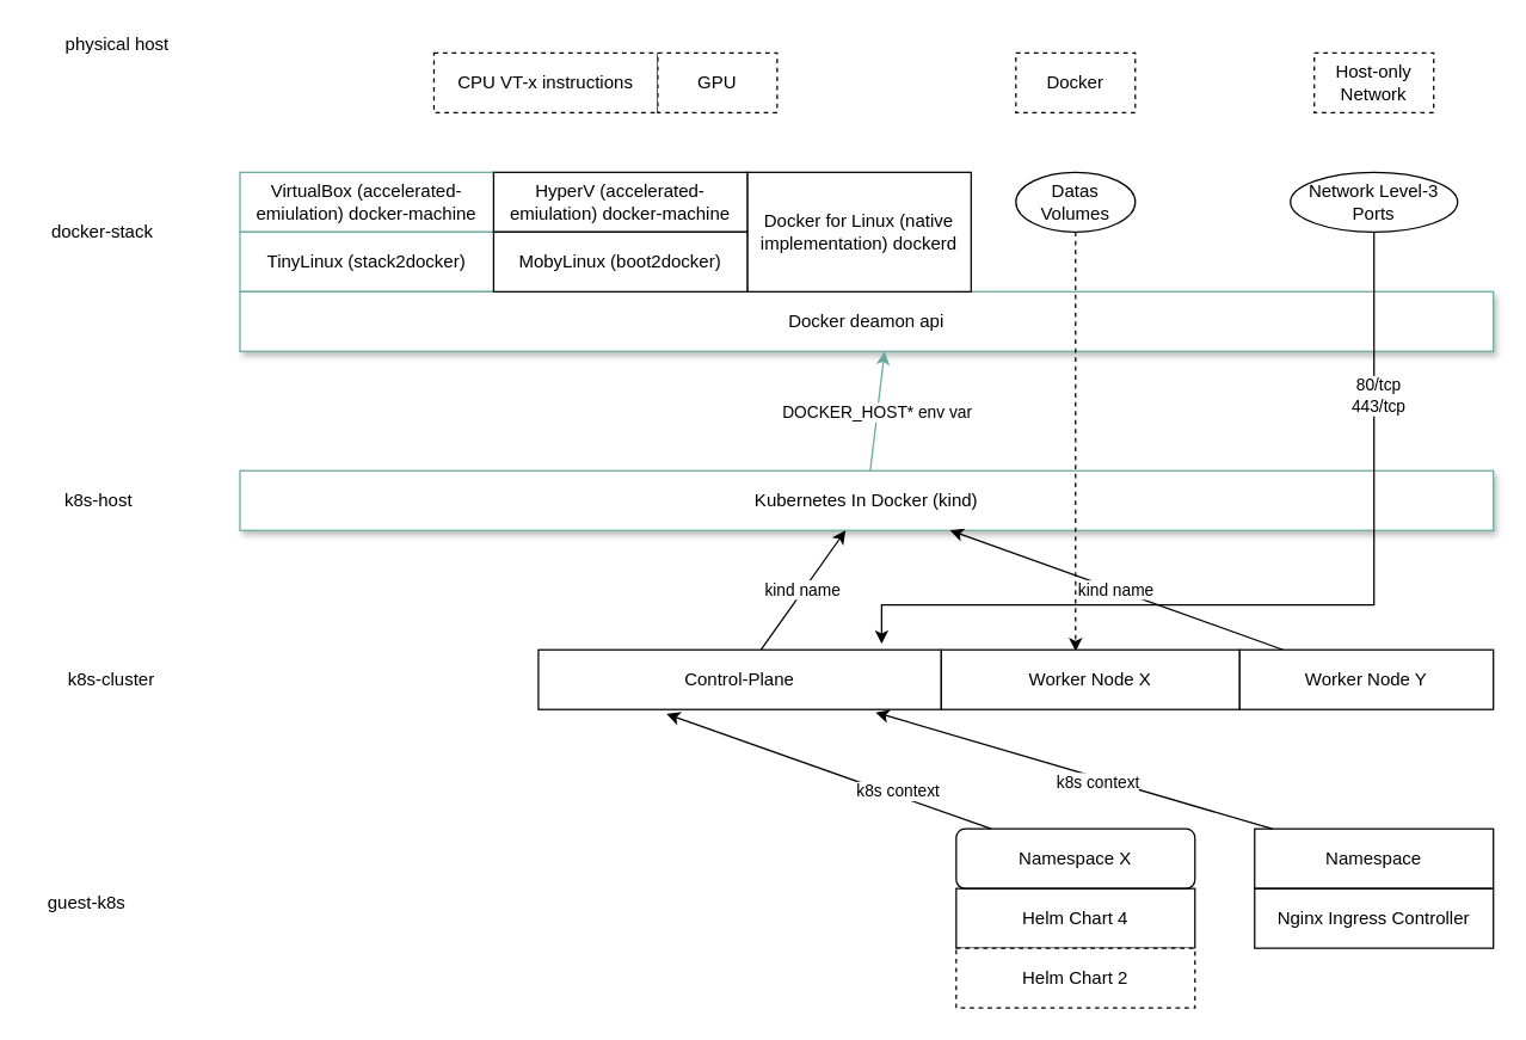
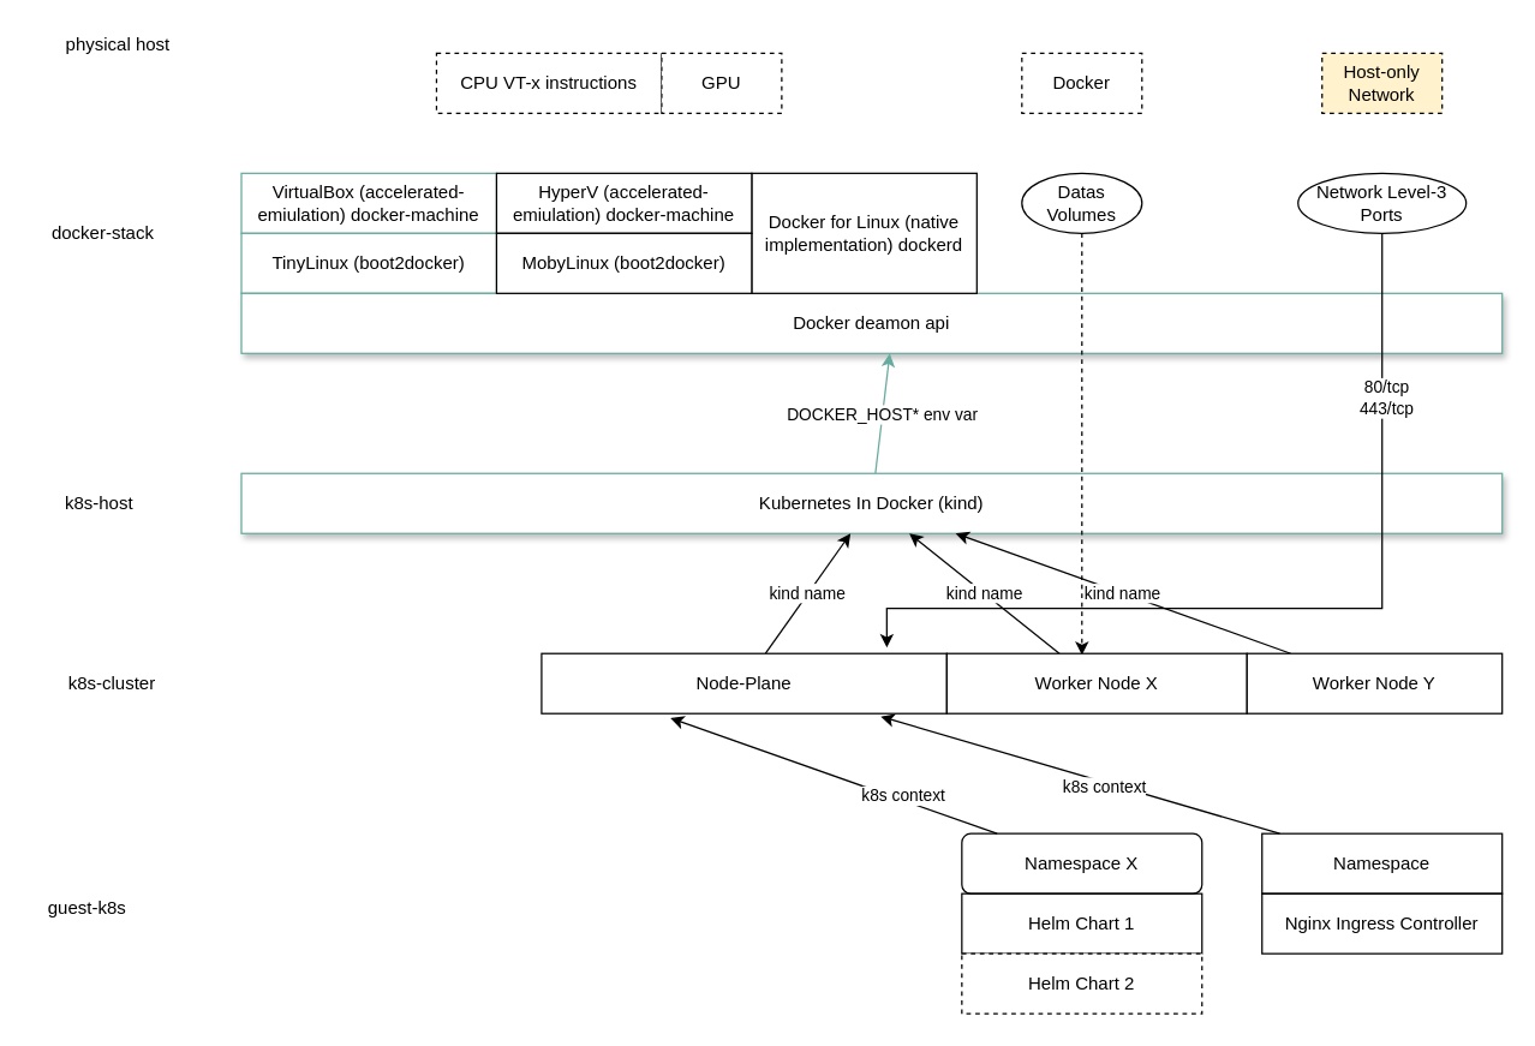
  <mxCell id="0" />
  <mxCell id="1" parent="0" />
  <mxCell id="2" value="VirtualBox (accelerated-emiulation) docker-machine" style="rounded=0;whiteSpace=wrap;html=1;strokeColor=#67AB9F;" parent="1" vertex="1"><mxGeometry x="160" y="115" width="170" height="40" as="geometry" /></mxCell>
- <mxCell id="3" value="TinyLinux (stack2docker)" style="rounded=0;whiteSpace=wrap;html=1;strokeColor=#67AB9F;" parent="1" vertex="1"><mxGeometry x="160" y="155" width="170" height="40" as="geometry" /></mxCell>
+ <mxCell id="3" value="TinyLinux (boot2docker)" style="rounded=0;whiteSpace=wrap;html=1;strokeColor=#67AB9F;" parent="1" vertex="1"><mxGeometry x="160" y="155" width="170" height="40" as="geometry" /></mxCell>
  <mxCell id="4" value="Docker deamon api" style="rounded=0;whiteSpace=wrap;html=1;shadow=1;strokeColor=#67AB9F;" parent="1" vertex="1"><mxGeometry x="160" y="195" width="840" height="40" as="geometry" /></mxCell>
  <mxCell id="5" value="CPU VT-x instructions" style="rounded=0;whiteSpace=wrap;html=1;dashed=1;" parent="1" vertex="1"><mxGeometry x="290" y="35" width="150" height="40" as="geometry" /></mxCell>
  <mxCell id="6" value="GPU" style="rounded=0;whiteSpace=wrap;html=1;dashed=1;" parent="1" vertex="1"><mxGeometry x="440" y="35" width="80" height="40" as="geometry" /></mxCell>
  <mxCell id="7" style="edgeStyle=none;rounded=0;orthogonalLoop=1;jettySize=auto;html=1;strokeColor=#67AB9F;" parent="1" source="9" edge="1"><mxGeometry relative="1" as="geometry"><mxPoint x="592" y="235" as="targetPoint" /></mxGeometry></mxCell>
  <mxCell id="8" value="DOCKER_HOST* env var" style="edgeLabel;html=1;align=center;verticalAlign=middle;resizable=0;points=[];" parent="7" vertex="1" connectable="0"><mxGeometry x="-0.017" y="1" relative="1" as="geometry"><mxPoint as="offset" /></mxGeometry></mxCell>
  <mxCell id="9" value="Kubernetes In Docker (kind)" style="rounded=0;whiteSpace=wrap;html=1;shadow=1;strokeColor=#67AB9F;" parent="1" vertex="1"><mxGeometry x="160" y="315" width="840" height="40" as="geometry" /></mxCell>
  <mxCell id="10" value="Nginx Ingress Controller" style="rounded=0;whiteSpace=wrap;html=1;" parent="1" vertex="1"><mxGeometry x="840" y="595" width="160" height="40" as="geometry" /></mxCell>
  <mxCell id="11" value="Datas Volumes" style="ellipse;whiteSpace=wrap;html=1;" parent="1" vertex="1"><mxGeometry x="680" y="115" width="80" height="40" as="geometry" /></mxCell>
  <mxCell id="12" style="edgeStyle=orthogonalEdgeStyle;rounded=0;orthogonalLoop=1;jettySize=auto;html=1;" parent="1" source="14" edge="1"><mxGeometry relative="1" as="geometry"><mxPoint x="590" y="431" as="targetPoint" /><Array as="points"><mxPoint x="920" y="405" /><mxPoint x="590" y="405" /></Array></mxGeometry></mxCell>
  <mxCell id="13" value="80/tcp&lt;br&gt;443/tcp" style="edgeLabel;html=1;align=center;verticalAlign=middle;resizable=0;points=[];" vertex="1" connectable="0" parent="12"><mxGeometry x="-0.64" y="2" relative="1" as="geometry"><mxPoint as="offset" /></mxGeometry></mxCell>
  <mxCell id="14" value="Network Level-3 Ports" style="ellipse;whiteSpace=wrap;html=1;" parent="1" vertex="1"><mxGeometry x="864" y="115" width="112" height="40" as="geometry" /></mxCell>
  <mxCell id="15" style="edgeStyle=none;rounded=0;orthogonalLoop=1;jettySize=auto;html=1;entryX=0.837;entryY=1.05;entryDx=0;entryDy=0;entryPerimeter=0;" parent="1" source="17" target="33" edge="1"><mxGeometry relative="1" as="geometry" /></mxCell>
  <mxCell id="16" value="k8s context" style="edgeLabel;html=1;align=center;verticalAlign=middle;resizable=0;points=[];" parent="15" vertex="1" connectable="0"><mxGeometry x="-0.124" y="3" relative="1" as="geometry"><mxPoint as="offset" /></mxGeometry></mxCell>
  <mxCell id="17" value="Namespace" style="rounded=0;whiteSpace=wrap;html=1;fillColor=none;" parent="1" vertex="1"><mxGeometry x="840" y="555" width="160" height="40" as="geometry" /></mxCell>
- <mxCell id="18" value="Helm Chart 4" style="rounded=0;whiteSpace=wrap;html=1;fillColor=none;" parent="1" vertex="1"><mxGeometry x="640" y="595" width="160" height="40" as="geometry" /></mxCell>
+ <mxCell id="18" value="Helm Chart 1" style="rounded=0;whiteSpace=wrap;html=1;fillColor=none;" parent="1" vertex="1"><mxGeometry x="640" y="595" width="160" height="40" as="geometry" /></mxCell>
  <mxCell id="19" style="edgeStyle=none;rounded=0;orthogonalLoop=1;jettySize=auto;html=1;entryX=0.318;entryY=1.075;entryDx=0;entryDy=0;entryPerimeter=0;" parent="1" source="21" target="33" edge="1"><mxGeometry relative="1" as="geometry" /></mxCell>
  <mxCell id="20" value="k8s context" style="edgeLabel;html=1;align=center;verticalAlign=middle;resizable=0;points=[];" parent="19" vertex="1" connectable="0"><mxGeometry x="-0.415" y="-3" relative="1" as="geometry"><mxPoint as="offset" /></mxGeometry></mxCell>
  <mxCell id="21" value="Namespace X" style="whiteSpace=wrap;html=1;fillColor=none;rounded=1;" parent="1" vertex="1"><mxGeometry x="640" y="555" width="160" height="40" as="geometry" /></mxCell>
  <mxCell id="22" value="Helm Chart 2" style="rounded=0;whiteSpace=wrap;html=1;dashed=1;" parent="1" vertex="1"><mxGeometry x="640" y="635" width="160" height="40" as="geometry" /></mxCell>
  <mxCell id="23" value="Docker for Linux (native implementation) dockerd" style="rounded=0;whiteSpace=wrap;html=1;" parent="1" vertex="1"><mxGeometry x="500" y="115" width="150" height="80" as="geometry" /></mxCell>
  <mxCell id="24" value="docker-stack" style="text;html=1;strokeColor=none;fillColor=none;align=center;verticalAlign=middle;whiteSpace=wrap;rounded=0;dashed=1;" parent="1" vertex="1"><mxGeometry x="28" y="145" width="79.5" height="20" as="geometry" /></mxCell>
  <mxCell id="25" value="k8s-host" style="text;html=1;strokeColor=none;fillColor=none;align=center;verticalAlign=middle;whiteSpace=wrap;rounded=0;dashed=1;" parent="1" vertex="1"><mxGeometry x="28" y="325" width="75" height="20" as="geometry" /></mxCell>
  <mxCell id="26" value="guest-k8s" style="text;html=1;strokeColor=none;fillColor=none;align=center;verticalAlign=middle;whiteSpace=wrap;rounded=0;dashed=1;" parent="1" vertex="1"><mxGeometry x="20" y="595" width="75" height="20" as="geometry" /></mxCell>
  <mxCell id="27" value="k8s-cluster" style="text;html=1;strokeColor=none;fillColor=none;align=center;verticalAlign=middle;whiteSpace=wrap;rounded=0;dashed=1;" parent="1" vertex="1"><mxGeometry x="40" y="445" width="67.5" height="20" as="geometry" /></mxCell>
  <mxCell id="28" style="edgeStyle=orthogonalEdgeStyle;rounded=0;orthogonalLoop=1;jettySize=auto;html=1;dashed=1;entryX=0.45;entryY=0.025;entryDx=0;entryDy=0;entryPerimeter=0;" parent="1" source="11" target="35" edge="1"><mxGeometry relative="1" as="geometry" /></mxCell>
  <mxCell id="29" value="physical host" style="text;html=1;strokeColor=none;fillColor=none;align=center;verticalAlign=middle;whiteSpace=wrap;rounded=0;dashed=1;" parent="1" vertex="1"><mxGeometry x="38" y="20" width="79.5" height="20" as="geometry" /></mxCell>
  <mxCell id="30" value="Docker" style="rounded=0;whiteSpace=wrap;html=1;dashed=1;" parent="1" vertex="1"><mxGeometry x="680" y="35" width="80" height="40" as="geometry" /></mxCell>
- <mxCell id="31" value="Host-only Network" style="rounded=0;whiteSpace=wrap;html=1;dashed=1;" parent="1" vertex="1"><mxGeometry x="880" y="35" width="80" height="40" as="geometry" /></mxCell>
+ <mxCell id="31" value="Host-only Network" style="rounded=0;whiteSpace=wrap;html=1;dashed=1;fillColor=#fff2cc;" parent="1" vertex="1"><mxGeometry x="880" y="35" width="80" height="40" as="geometry" /></mxCell>
  <mxCell id="32" value="kind name" style="edgeStyle=none;rounded=0;orthogonalLoop=1;jettySize=auto;html=1;" parent="1" source="33" target="9" edge="1"><mxGeometry relative="1" as="geometry" /></mxCell>
- <mxCell id="33" value="Control-Plane" style="rounded=0;whiteSpace=wrap;html=1;" parent="1" vertex="1"><mxGeometry x="360" y="435" width="270" height="40" as="geometry" /></mxCell>
+ <mxCell id="33" value="Node-Plane" style="rounded=0;whiteSpace=wrap;html=1;" parent="1" vertex="1"><mxGeometry x="360" y="435" width="270" height="40" as="geometry" /></mxCell>
+ <mxCell id="34" value="kind name" style="edgeStyle=none;rounded=0;orthogonalLoop=1;jettySize=auto;html=1;" parent="1" source="35" target="9" edge="1"><mxGeometry relative="1" as="geometry" /></mxCell>
  <mxCell id="35" value="Worker Node X" style="rounded=0;whiteSpace=wrap;html=1;" parent="1" vertex="1"><mxGeometry x="630" y="435" width="200" height="40" as="geometry" /></mxCell>
  <mxCell id="36" value="kind name" style="edgeStyle=none;rounded=0;orthogonalLoop=1;jettySize=auto;html=1;" parent="1" source="37" target="9" edge="1"><mxGeometry relative="1" as="geometry" /></mxCell>
  <mxCell id="37" value="Worker Node Y" style="rounded=0;whiteSpace=wrap;html=1;" parent="1" vertex="1"><mxGeometry x="830" y="435" width="170" height="40" as="geometry" /></mxCell>
  <mxCell id="38" value="HyperV (accelerated-emiulation) docker-machine" style="rounded=0;whiteSpace=wrap;html=1;" parent="1" vertex="1"><mxGeometry x="330" y="115" width="170" height="40" as="geometry" /></mxCell>
  <mxCell id="39" value="MobyLinux (boot2docker)" style="rounded=0;whiteSpace=wrap;html=1;" parent="1" vertex="1"><mxGeometry x="330" y="155" width="170" height="40" as="geometry" /></mxCell>
